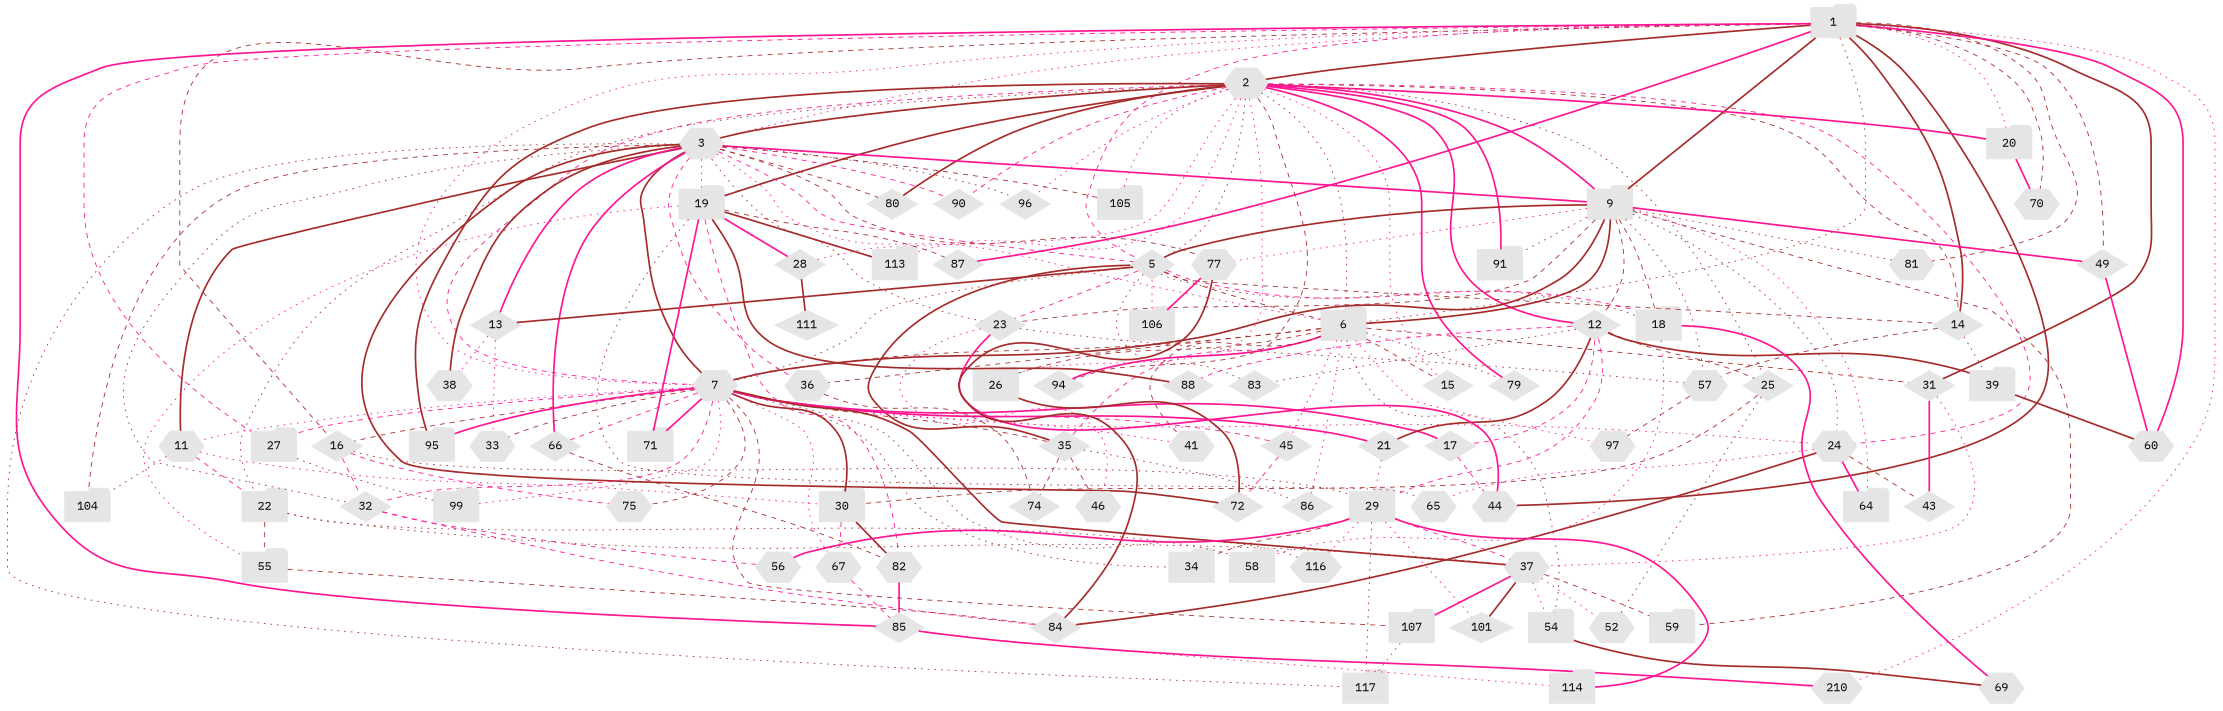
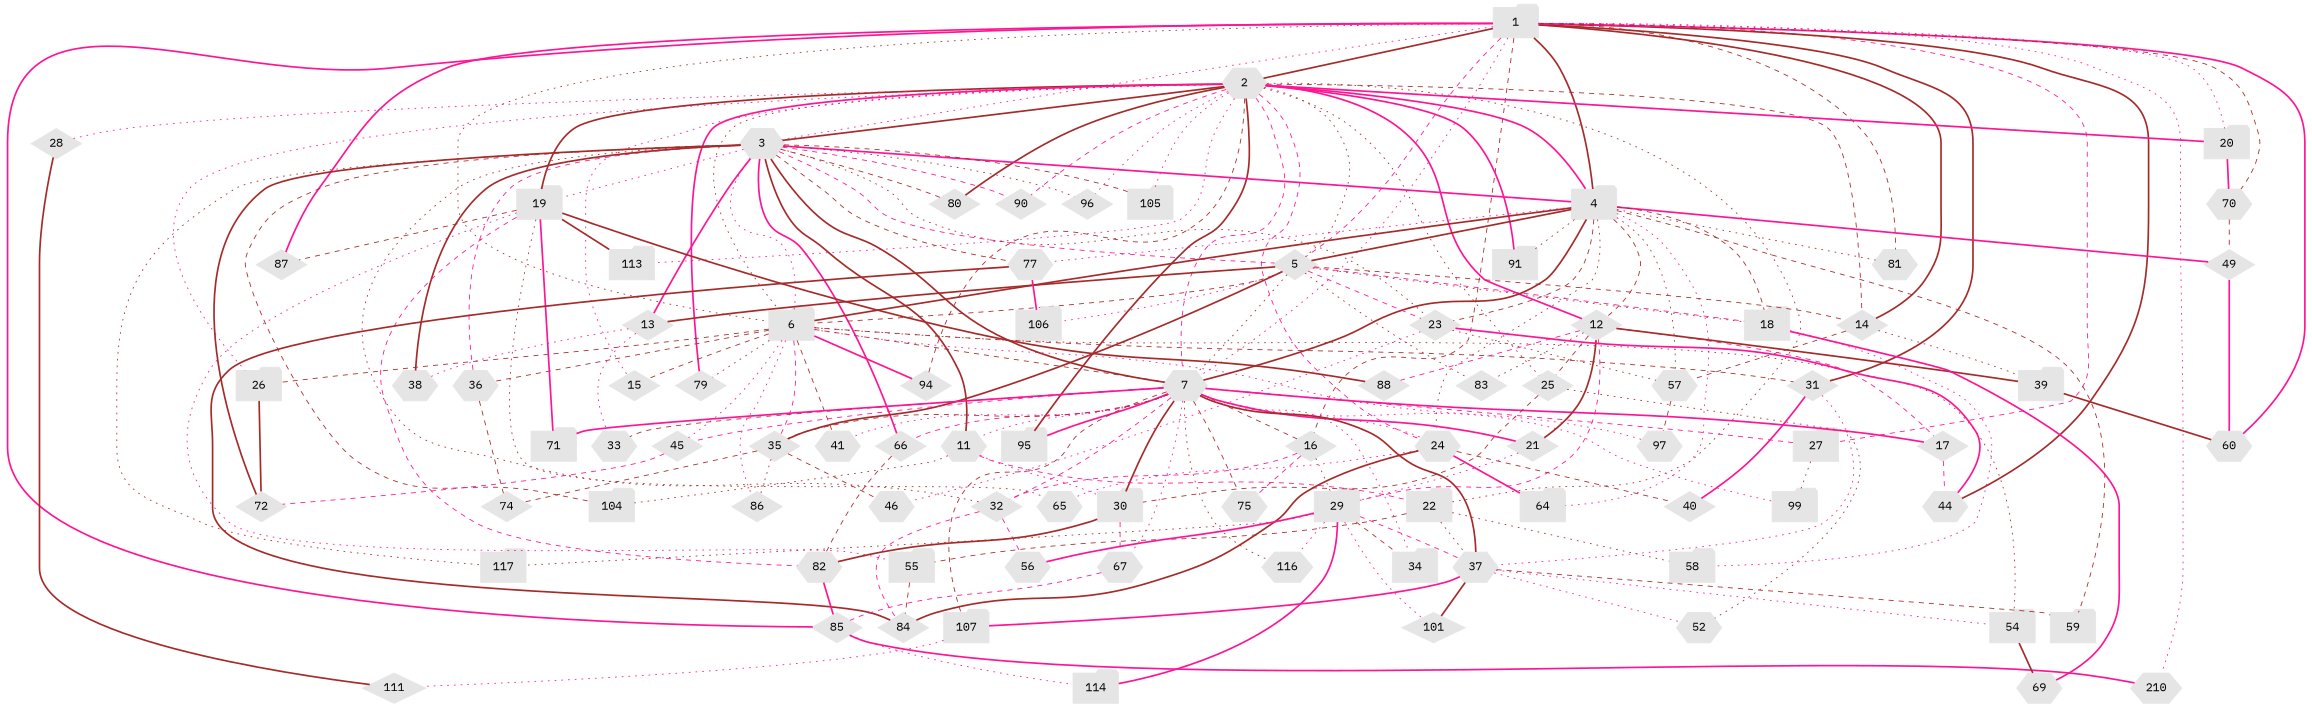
  graph {
    fontname="IBM Plex Mono"
    node [color=gray90 fontname="IBM Plex Mono" shape=diamond style=filled]
    edge [color=brown fontname="IBM Plex Mono" style=dotted]
    1 [shape=folder super="+42"]
    2 [shape=hexagon super="+8"]
    3 [shape=hexagon super="+62"]
-   4 [shape=folder super="+61" label=9]
+   4 [shape=folder super="+61"]
    5 [super="+102"]
    6 [shape=folder super="+10"]
    7 [shape=hexagon super="+9"]
    14 [super="+93"]
    16 [super="+76"]
    20 [shape=folder]
    27 [shape=folder]
    31 [super="+48"]
    44 [shape=hexagon super="+53"]
    49
    60 [shape=hexagon super="+115"]
    70 [shape=hexagon]
    81 [shape=hexagon]
    85 [super="+112"]
    87
    n20 [label=210 shape=hexagon]
    12 [super="+78"]
    15
    19 [shape=folder super="+51"]
    22 [shape=folder]
    24 [shape=hexagon super="+43"]
    25
    26 [shape=folder]
    28 [super="+109"]
    79
    80
    90
    91 [shape=folder]
    94
    95 [shape=folder]
    96
    105 [shape=folder]
    113 [shape=folder]
    11 [shape=hexagon]
    13
    23 [super="+98"]
    32 [super="+68"]
    36 [shape=hexagon]
    38 [shape=hexagon]
    66
    72 [super="+108"]
    77 [shape=hexagon]
    104 [shape=folder]
    117 [shape=folder]
    18 [shape=folder]
    57 [shape=hexagon super="+63"]
    59 [shape=folder]
    64 [shape=folder]
    35 [super="+73"]
    83
    106 [shape=folder]
    41 [shape=hexagon]
    45
    54 [shape=folder]
    86
    97 [shape=hexagon]
    17
    21
    30 [shape=folder super="+50"]
    33 [shape=hexagon]
    34 [shape=folder]
    37 [shape=hexagon super="+47"]
    67 [shape=hexagon]
    71 [shape=folder]
    75 [shape=hexagon]
    99 [shape=folder]
    107 [shape=folder]
    116 [shape=hexagon]
    39 [shape=folder]
    29 [shape=folder super="+92"]
-   40 [label=43]
+   40
    114 [shape=folder]
    88
    55 [shape=folder super="+100"]
    65 [shape=hexagon]
    82 [shape=hexagon super="+89"]
    58 [shape=folder]
    84 [super="+103"]
    52 [shape=hexagon]
    111
    46 [shape=hexagon]
    56 [shape=hexagon]
    74
    69 [shape=hexagon]
    101
    1 -- 2 [style=bold weight=2]
    1 -- 3 [color=deeppink]
    1 -- 4 [style=bold]
    1 -- 5 [color=deeppink style=dashed weight=2]
    1 -- 6 [weight=2]
    1 -- 7 [color=deeppink weight=2]
    1 -- 14 [style=bold]
    1 -- 16 [style=dashed]
    1 -- 20 [color=deeppink]
    1 -- 27 [color=deeppink style=dashed]
    1 -- 31 [style=bold]
    1 -- 44 [style=bold]
-   1 -- 49 [style=dashed]
+   70 -- 49 [style=dashed]
    1 -- 60 [color=deeppink style=bold]
    1 -- 70 [style=dashed]
    1 -- 81 [style=dashed]
    1 -- 85 [color=deeppink style=bold]
    1 -- 87 [color=deeppink style=bold]
    1 -- n20 [color=deeppink]
    2 -- 3 [style=bold weight=2]
    2 -- 4 [color=deeppink style=bold weight=2]
    2 -- 5 [weight=2]
    2 -- 6 [weight=4]
    2 -- 7 [color=deeppink style=dashed weight=4]
    2 -- 14 [style=dashed]
    2 -- 20 [color=deeppink style=bold]
    2 -- 12 [color=deeppink style=bold]
    2 -- 15 [color=deeppink]
    2 -- 19 [style=bold]
    2 -- 22
    2 -- 24 [color=deeppink style=dashed]
    2 -- 25
    2 -- 26 [color=deeppink]
    2 -- 28 [color=deeppink weight=2]
    2 -- 79 [color=deeppink style=bold]
    2 -- 80 [style=bold]
    2 -- 90 [color=deeppink style=dashed]
    2 -- 91 [color=deeppink style=bold]
    2 -- 94 [style=dashed]
    2 -- 95 [style=bold]
    2 -- 96 [color=deeppink]
    2 -- 105 [color=deeppink]
    2 -- 113 [color=deeppink]
    3 -- 4 [color=deeppink style=bold]
    3 -- 5 [color=deeppink style=dashed]
    3 -- 6 [color=deeppink weight=2]
    3 -- 7 [style=bold weight=2]
    3 -- 19 [color=deeppink weight=2]
    3 -- 80 [style=dashed]
    3 -- 90 [color=deeppink style=dashed]
    3 -- 96
    3 -- 105 [style=dashed]
    3 -- 11 [style=bold]
    3 -- 13 [color=deeppink style=bold]
    3 -- 23
    3 -- 32 [weight=2]
    3 -- 36 [color=deeppink style=dashed weight=2]
    3 -- 38 [style=bold]
    3 -- 66 [color=deeppink style=bold]
    3 -- 72 [style=bold]
    3 -- 77 [style=dashed]
    3 -- 104 [style=dashed]
    3 -- 117
    4 -- 5 [style=bold weight=2]
    4 -- 6 [style=bold weight=2]
    4 -- 7 [style=bold weight=2]
    4 -- 49 [color=deeppink style=bold]
    4 -- 81
    4 -- 12 [style=dashed]
    4 -- 24
    4 -- 91
    4 -- 23 [style=dashed]
    4 -- 77 [color=deeppink]
    4 -- 18 [style=dashed]
    4 -- 57
    4 -- 59 [style=dashed]
    4 -- 64 [color=deeppink]
    5 -- 6 [style=dashed weight=2]
    5 -- 7 [weight=2]
    5 -- 14 [style=dashed]
    5 -- 13 [style=bold]
    5 -- 23 [color=deeppink style=dashed]
    5 -- 18
    5 -- 18 [color=deeppink style=dashed]
    5 -- 35 [style=bold]
    5 -- 83
    5 -- 106 [color=deeppink]
    6 -- 7 [style=dashed weight=4]
    6 -- 31 [style=dashed]
    6 -- 15 [style=dashed]
    6 -- 26 [style=dashed]
    6 -- 79
    6 -- 94 [color=deeppink style=bold]
    6 -- 36 [style=dashed]
    6 -- 35 [color=deeppink style=dashed]
    6 -- 41 [style=dashed]
    6 -- 45 [color=deeppink]
    6 -- 54
    6 -- 86 [color=deeppink]
    6 -- 97 [color=deeppink]
    7 -- 16 [style=dashed]
    7 -- 27 [color=deeppink style=dashed]
    7 -- 24 [color=deeppink]
    7 -- 95 [color=deeppink style=bold]
    7 -- 11 [color=deeppink]
    7 -- 32 [color=deeppink style=dashed]
    7 -- 66 [color=deeppink style=dashed]
    7 -- 35 [style=dashed]
    7 -- 41 [color=deeppink]
    7 -- 45 [color=deeppink style=dashed]
    7 -- 17 [color=deeppink style=bold]
    7 -- 21 [color=deeppink style=bold]
    7 -- 30 [style=bold]
    7 -- 33 [style=dashed]
-   7 -- 34
+   7 -- 34 [color=deeppink]
    7 -- 37 [style=bold weight=2]
    7 -- 67 [color=deeppink]
    7 -- 71 [color=deeppink style=bold]
    7 -- 75 [style=dashed]
    7 -- 99 [color=deeppink]
    7 -- 107 [style=dashed]
    7 -- 116
    14 -- 57 [style=dashed]
    14 -- 39
    16 -- 32 [color=deeppink style=dashed]
    16 -- 75 [color=deeppink style=dashed]
    16 -- 29
    20 -- 70 [color=deeppink style=bold]
    27 -- 99
    31 -- 37 [color=deeppink]
    31 -- 40 [color=deeppink style=bold]
    49 -- 60 [color=deeppink style=bold]
    85 -- n20 [color=deeppink style=bold]
    85 -- 114 [color=deeppink]
    12 -- 25 [style=dashed]
    12 -- 83
    12 -- 17 [color=deeppink style=dashed]
    12 -- 21 [style=bold]
    12 -- 39 [style=bold]
    12 -- 29 [color=deeppink style=dashed]
    12 -- 88 [color=deeppink style=dashed]
    19 -- 87 [style=dashed]
-   19 -- 28 [color=deeppink style=bold]
    19 -- 113 [style=bold]
    19 -- 71 [color=deeppink style=bold]
    19 -- 88 [style=bold]
    19 -- 55 [color=deeppink]
    19 -- 65
    19 -- 82 [color=deeppink style=dashed]
    22 -- 37
    22 -- 55 [style=dashed]
    22 -- 58
    24 -- 64 [color=deeppink style=bold]
    24 -- 40 [style=dashed]
    24 -- 65 [color=deeppink]
    24 -- 84 [style=bold]
    25 -- 30 [style=dashed]
    25 -- 52
    26 -- 72 [style=bold]
    28 -- 111 [style=bold]
    11 -- 22 [color=deeppink style=dashed]
    11 -- 104
    11 -- 30 [color=deeppink]
    13 -- 38 [color=deeppink]
    13 -- 33 [color=deeppink]
    23 -- 44 [color=deeppink style=bold]
    23 -- 57
    23 -- 46 [color=deeppink]
    32 -- 84 [color=deeppink style=dashed]
    32 -- 56 [color=deeppink style=dashed]
    36 -- 74 [style=dashed]
    66 -- 82 [style=dashed]
    77 -- 106 [color=deeppink style=bold]
    77 -- 84 [style=bold]
    18 -- 58 [color=deeppink]
    18 -- 69 [color=deeppink style=bold]
    57 -- 97 [style=dashed]
    35 -- 86
    35 -- 46 [style=dashed]
    35 -- 74 [style=dashed]
    45 -- 72 [color=deeppink style=dashed]
    54 -- 69 [style=bold]
    17 -- 44 [color=deeppink style=dashed]
    21 -- 29 [color=deeppink]
    30 -- 67 [color=deeppink style=dashed]
    30 -- 82 [style=bold]
    37 -- 59 [style=dashed]
    37 -- 54 [color=deeppink]
    37 -- 107 [color=deeppink style=bold]
    37 -- 52 [color=deeppink]
    37 -- 101 [style=bold]
    67 -- 85 [color=deeppink style=dashed]
-   107 -- 117 [color=deeppink]
+   107 -- 111 [color=deeppink]
    39 -- 60 [style=bold]
    29 -- 117
    29 -- 34 [style=dashed]
    29 -- 37 [color=deeppink style=dashed]
    29 -- 116 [color=deeppink]
    29 -- 114 [color=deeppink style=bold]
    29 -- 56 [color=deeppink style=bold]
    29 -- 101 [color=deeppink]
    55 -- 84 [style=dashed]
    82 -- 85 [color=deeppink style=bold]
  }
